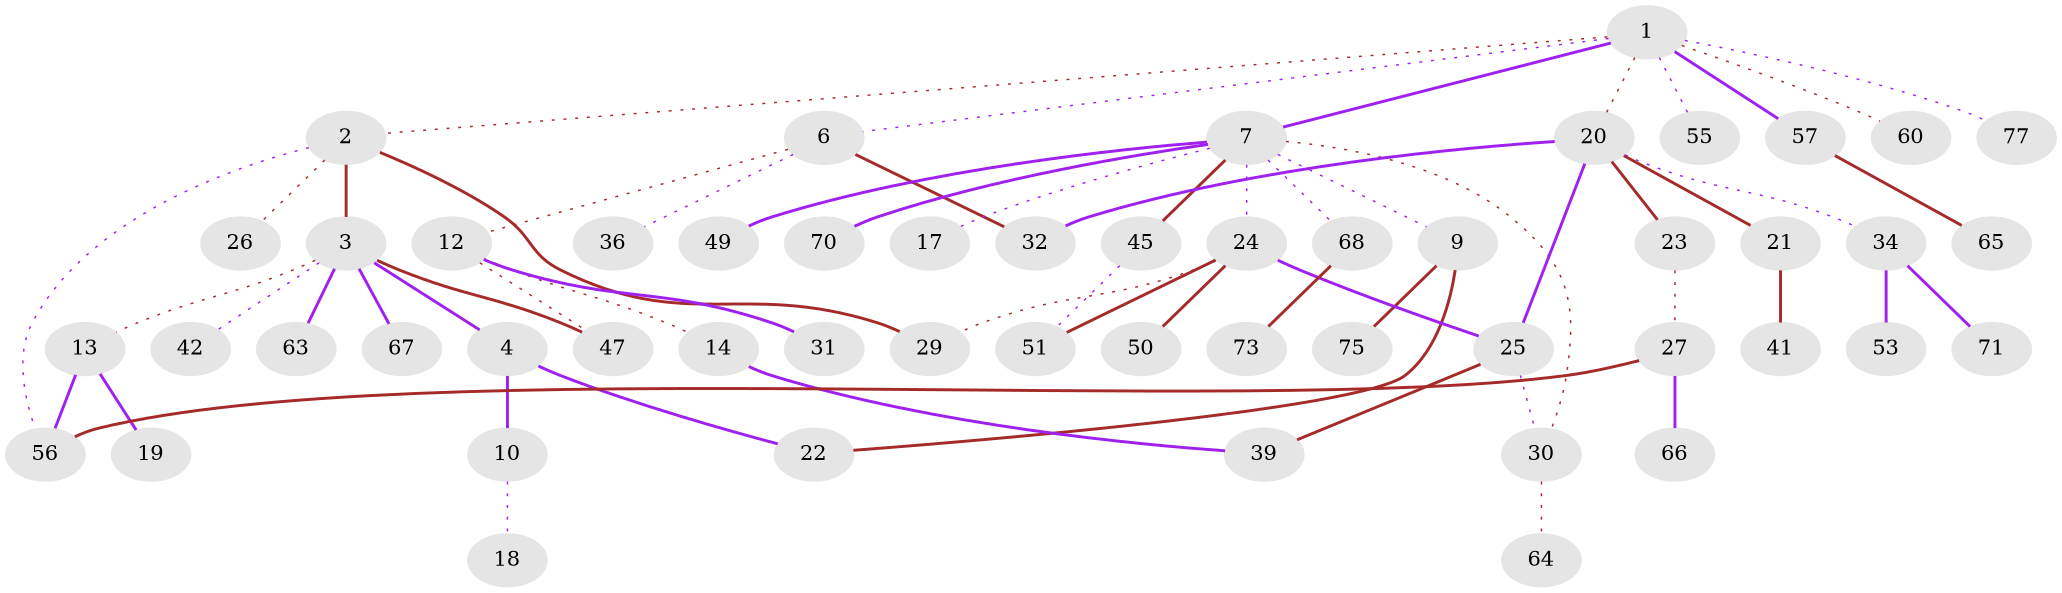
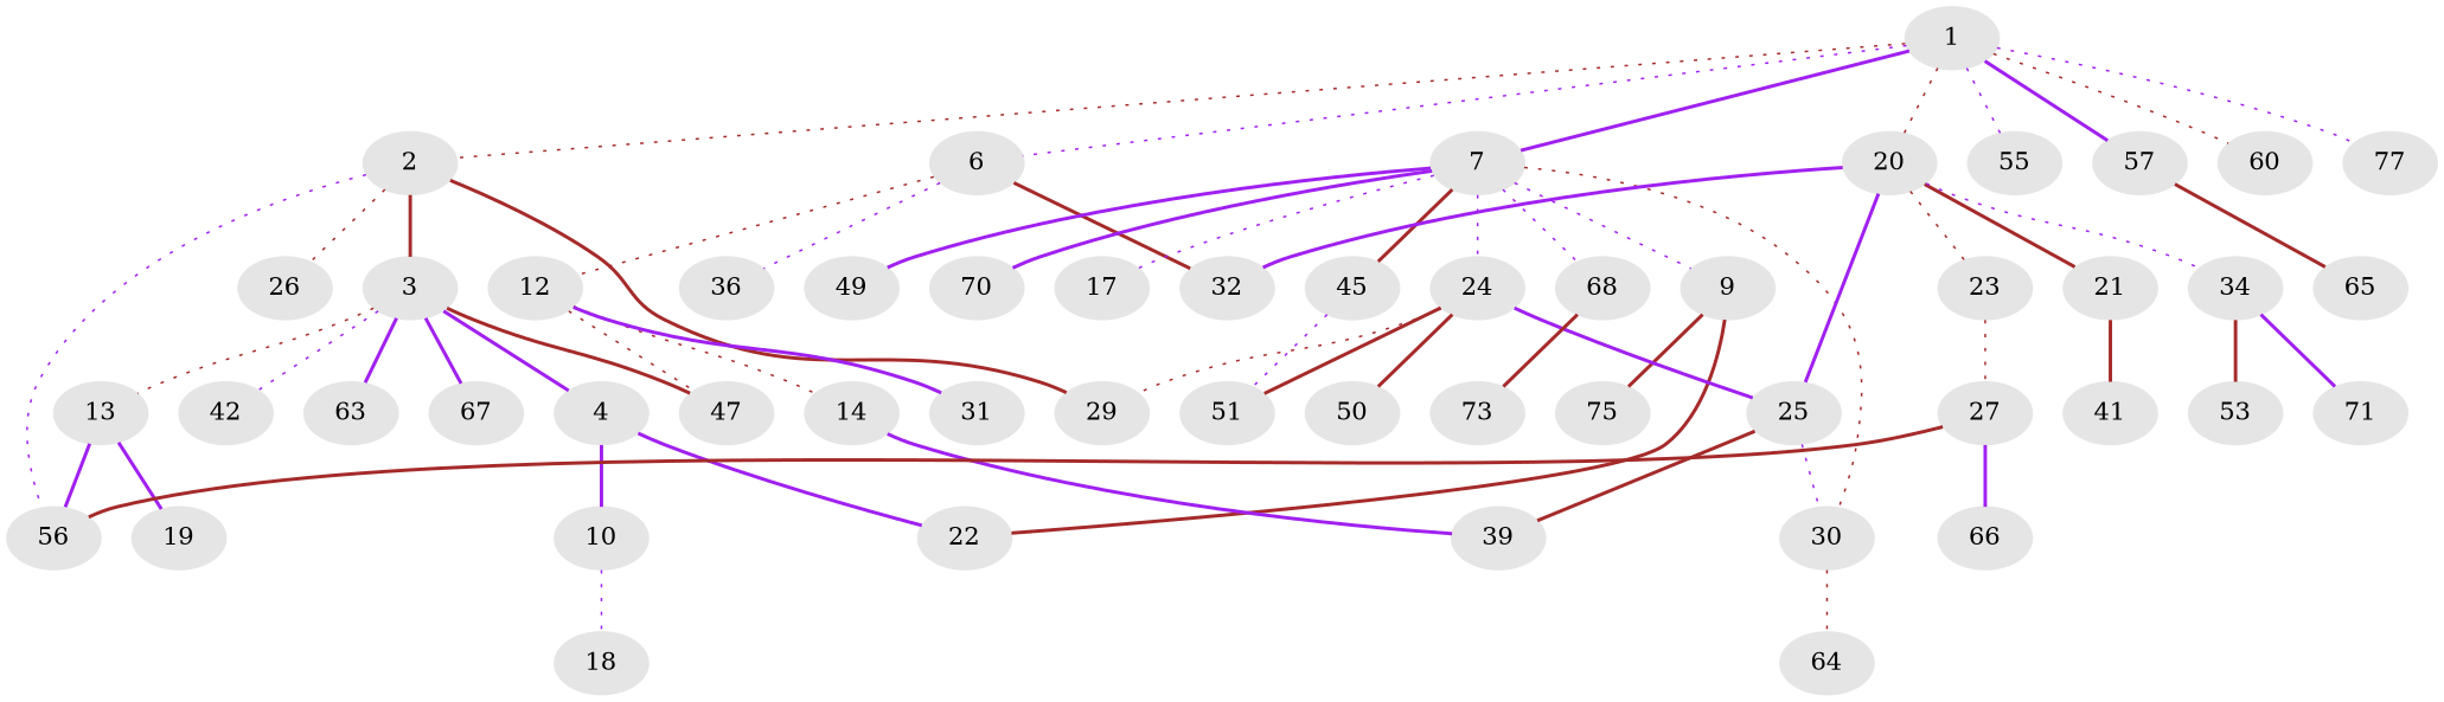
  graph {
    node [color=gray90 style=filled]
    edge [color=purple style=bold]
    1 [super="+54"]
    2 [super="+5"]
    6 [super="+16"]
    7 [super="+8"]
    20
    55
    57 [super="+72"]
    60
    77
    3 [super="+11"]
    26
    29
    56 [super="+62"]
    12 [super="+52"]
    32 [super="+46"]
    36
    9 [super="+15"]
    17
    24 [super="+38"]
    30 [super="+59"]
    45
    49 [super="+61"]
    68 [super="+74"]
    70
    21 [super="+43"]
    23 [super="+35"]
    25 [super="+28"]
    34 [super="+58"]
    65 [super="+69"]
    4
    13 [super="+37"]
    42
    47
    63
    67
    10 [super="+48"]
    22 [super="+40"]
    19
    18
    14
    31 [super="+44"]
    75
    50
    51 [super="+76"]
    64
    73
    39
    41
    27 [super="+33"]
    53
    71
    66
    1 -- 2 [color=brown style=dotted]
    1 -- 6 [style=dotted]
    1 -- 7
    1 -- 20 [color=brown style=dotted]
    1 -- 55 [style=dotted]
    1 -- 57
    1 -- 60 [color=brown style=dotted]
    1 -- 77 [style=dotted]
    2 -- 3 [color=brown]
    2 -- 26 [color=brown style=dotted]
    2 -- 29 [color=brown]
    2 -- 56 [style=dotted]
    6 -- 12 [color=brown style=dotted]
    6 -- 32 [color=brown]
    6 -- 36 [style=dotted]
    7 -- 9 [style=dotted]
    7 -- 17 [style=dotted]
    7 -- 24 [style=dotted]
    7 -- 30 [color=brown style=dotted]
    7 -- 45 [color=brown]
    7 -- 49
    7 -- 68 [style=dotted]
    7 -- 70
    20 -- 32
    20 -- 21 [color=brown]
-   20 -- 23 [color=brown]
+   20 -- 23 [color=brown style=dotted]
    20 -- 25
    20 -- 34 [style=dotted]
    57 -- 65 [color=brown]
    3 -- 4
    3 -- 13 [color=brown style=dotted]
    3 -- 42 [style=dotted]
    3 -- 47 [color=brown]
    3 -- 63
    3 -- 67
    12 -- 47 [color=brown style=dotted]
    12 -- 14 [color=brown style=dotted]
    12 -- 31
    9 -- 22 [color=brown]
    9 -- 75 [color=brown]
    24 -- 29 [color=brown style=dotted]
    24 -- 25
    24 -- 50 [color=brown]
    24 -- 51 [color=brown]
    30 -- 64 [color=brown style=dotted]
    45 -- 51 [style=dotted]
    68 -- 73 [color=brown]
    21 -- 41 [color=brown]
    23 -- 27 [color=brown style=dotted]
    25 -- 30 [style=dotted]
    25 -- 39 [color=brown]
-   34 -- 53
+   34 -- 53 [color=brown]
    34 -- 71
    4 -- 10
    4 -- 22
    13 -- 56
    13 -- 19
    10 -- 18 [style=dotted]
    14 -- 39
    27 -- 56 [color=brown]
    27 -- 66
  }
